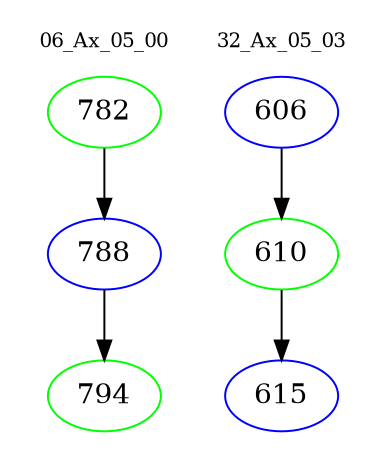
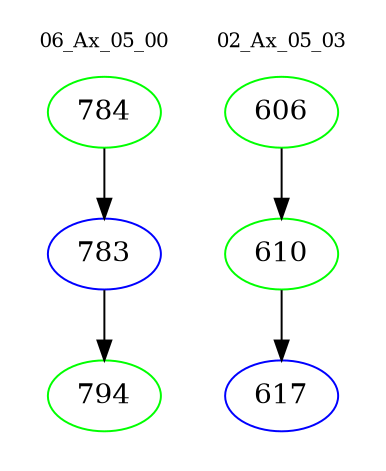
  digraph {
    node [color=green]
    edge [color=black]
-   n1 [label=782]
-   n2 [color=blue label=788]
+   n1 [label=784]
+   n2 [color=blue label=783]
    n3 [label=794]
-   n4 [color=blue label=606]
+   n4 [label=606]
    n5 [label=610]
-   n6 [color=blue label=615]
+   n6 [color=blue label=617]
    subgraph cluster_1 {
      color=white
      fontsize=10
      label="06_Ax_05_00"
      n1
      n2
      n3
    }
    subgraph cluster_2 {
      color=white
      fontsize=10
-     label="32_Ax_05_03"
+     label="02_Ax_05_03"
      n4
      n5
      n6
    }
    n1 -> n2
    n2 -> n3
    n4 -> n5
    n5 -> n6
  }
